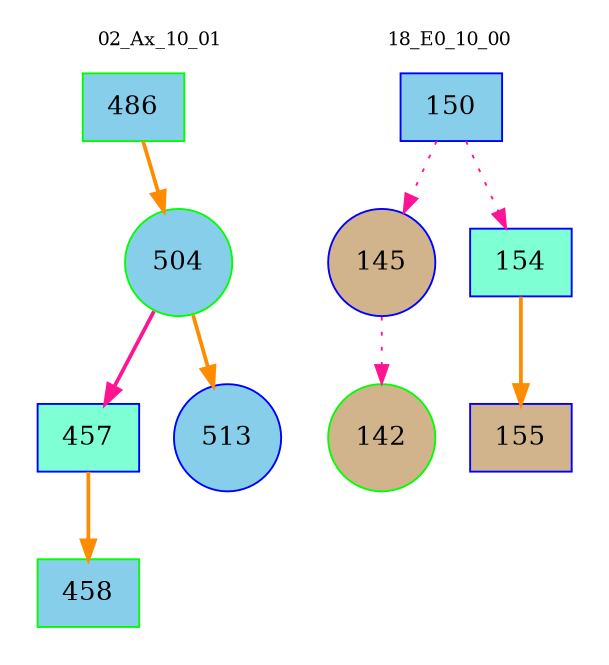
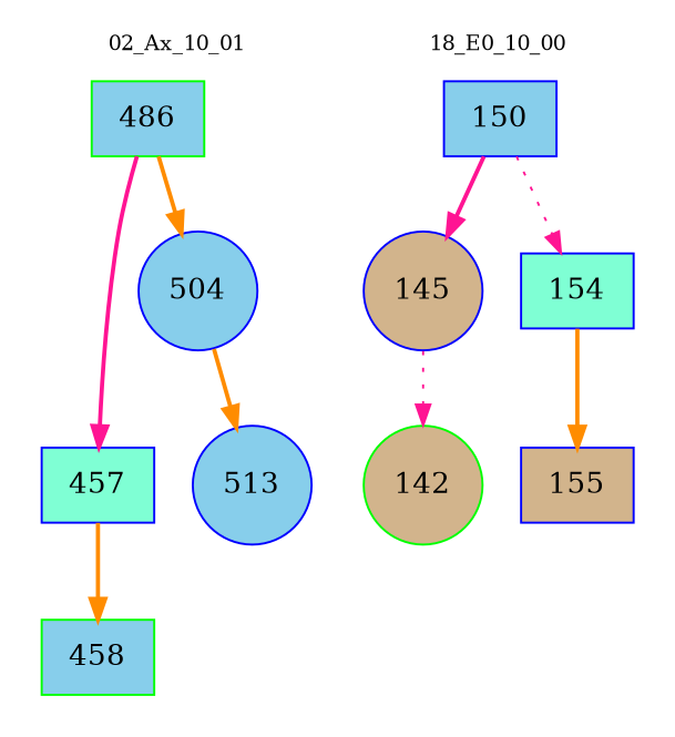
  digraph {
    node [color=blue fillcolor=skyblue shape=box style=filled]
    edge [color=deeppink style=bold]
    n1 [color=green label=486]
    n2 [fillcolor=aquamarine label=457]
-   n3 [color=green label=504 shape=circle]
+   n3 [label=504 shape=circle]
    n4 [color=green label=458]
    n5 [label=513 shape=circle]
    n6 [label=150]
    n7 [fillcolor=tan label=145 shape=circle]
    n8 [fillcolor=aquamarine label=154]
    n9 [color=green fillcolor=tan label=142 shape=circle]
    n10 [fillcolor=tan label=155]
    subgraph cluster_1 {
      color=white
      fontsize=10
      label="02_Ax_10_01"
      n1
      n2
      n3
      n4
      n5
    }
    subgraph cluster_2 {
      color=white
      fontsize=10
      label="18_E0_10_00"
      n6
      n7
      n8
      n9
      n10
    }
-   n3 -> n2
+   n1 -> n2
    n1 -> n3 [color=darkorange]
    n2 -> n4 [color=darkorange]
    n3 -> n5 [color=darkorange]
-   n6 -> n7 [style=dotted]
+   n6 -> n7
    n6 -> n8 [style=dotted]
    n7 -> n9 [style=dotted]
    n8 -> n10 [color=darkorange]
  }
